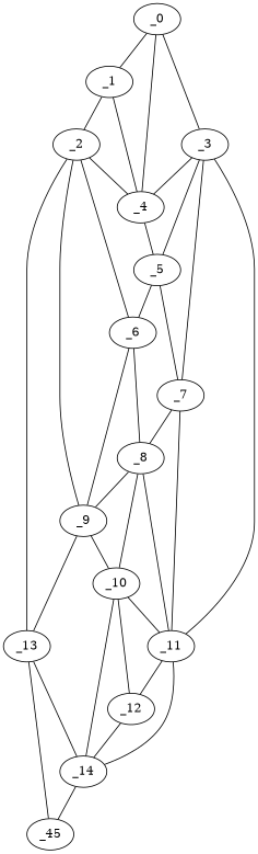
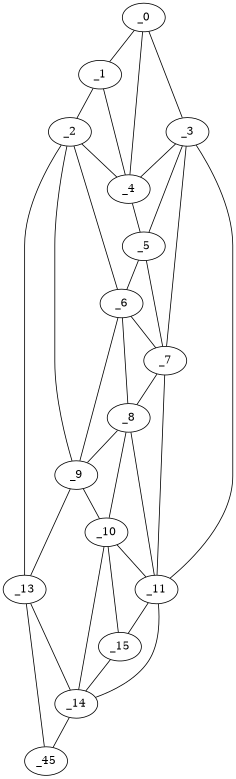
  graph {
    node [y=66]
    edge [valence=2]
    _0 [x=7 y=53]
    _1 [x=8 y=61]
    _3 [x=27 y=40]
    _4 [x=34 y=57]
    _2 [x=15 y=75]
    _5 [x=45 y=47]
    _7 [x=68 y=51]
    _11 [x=91 y=56]
    _6 [x=66 y=65]
    _9 [x=75 y=78]
    _13 [x=95 y=87]
    _8 [x=74]
    _14 [x=107 y=68]
-   _12 [x=94 y=63]
+   _12 [x=94 y=63 label=_15]
    _10 [x=90]
    n16 [label=_45 x=122 y=74]
    _0 -- _1 [valence=1]
    _0 -- _3 [valence=1]
    _0 -- _4
    _1 -- _4
    _1 -- _2 [valence=1]
    _3 -- _4
    _3 -- _5
    _3 -- _7 [valence=1]
    _3 -- _11 [valence=1]
    _4 -- _5
    _2 -- _4
    _2 -- _6
    _2 -- _9 [valence=1]
    _2 -- _13 [valence=1]
    _5 -- _7
    _5 -- _6
    _7 -- _11
    _7 -- _8
    _11 -- _14
    _11 -- _12 [valence=1]
+   _6 -- _7
    _6 -- _9
    _6 -- _8
    _9 -- _13 [valence=1]
    _9 -- _10 [valence=1]
    _13 -- _14
    _13 -- n16 [valence=1]
    _8 -- _11 [valence=1]
    _8 -- _9
    _8 -- _10
    _14 -- n16
    _12 -- _14
    _10 -- _11
    _10 -- _14 [valence=1]
    _10 -- _12
  }
